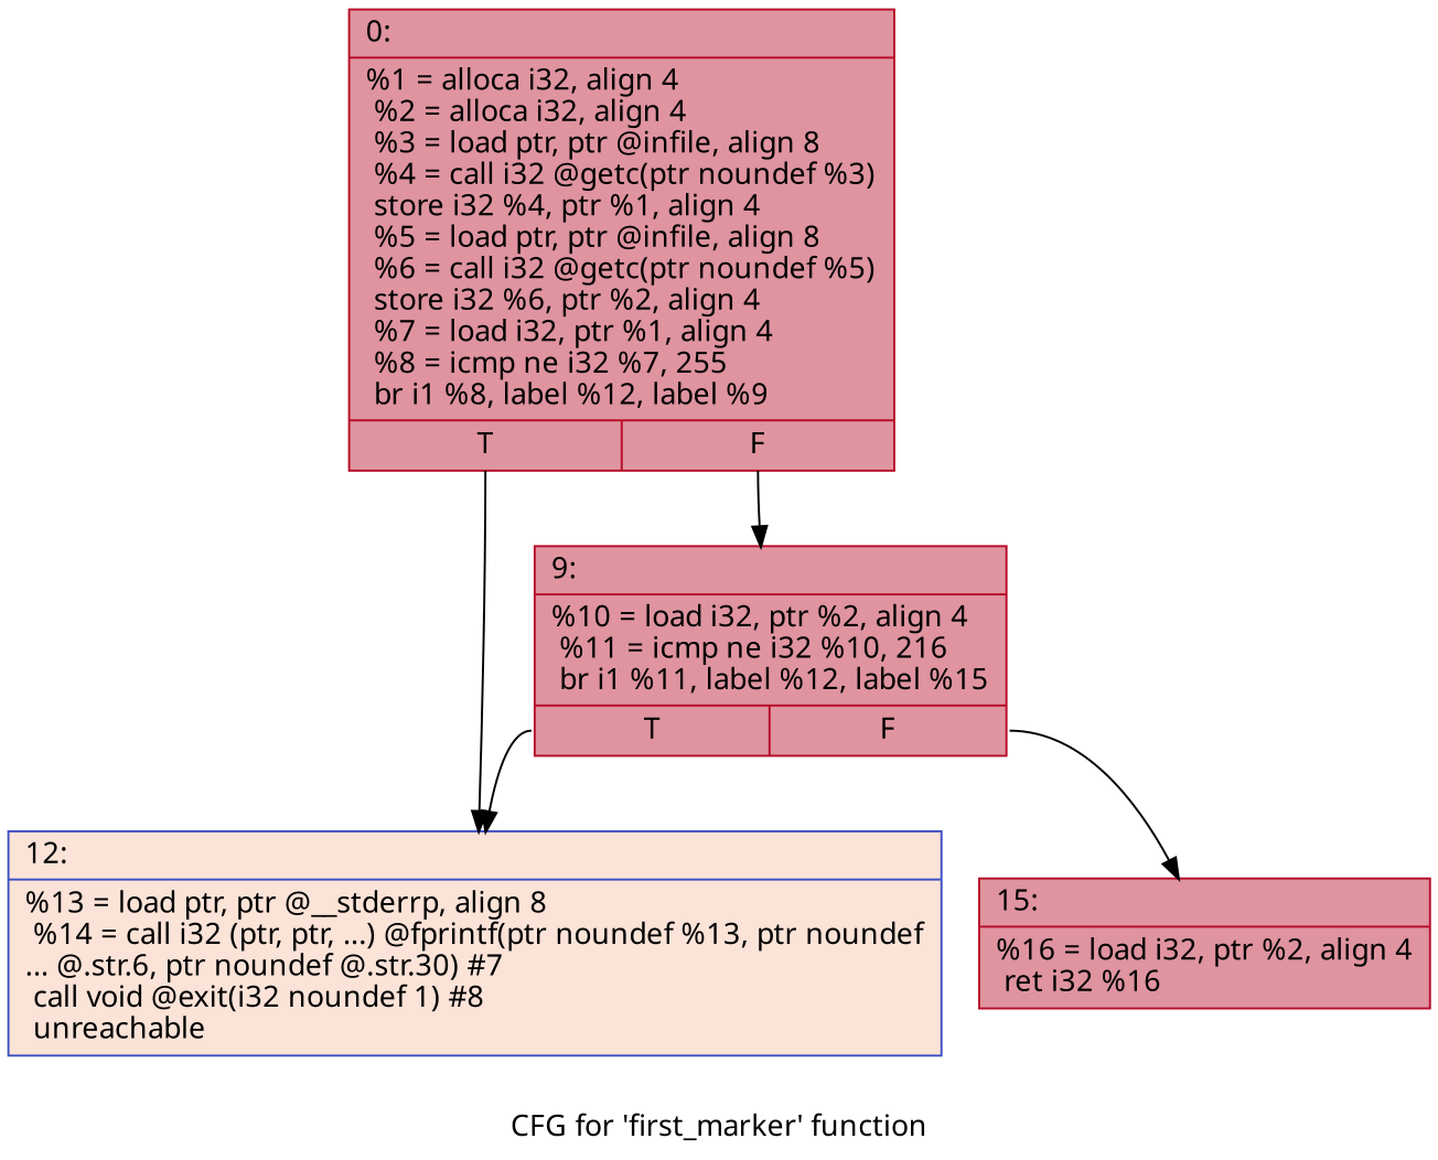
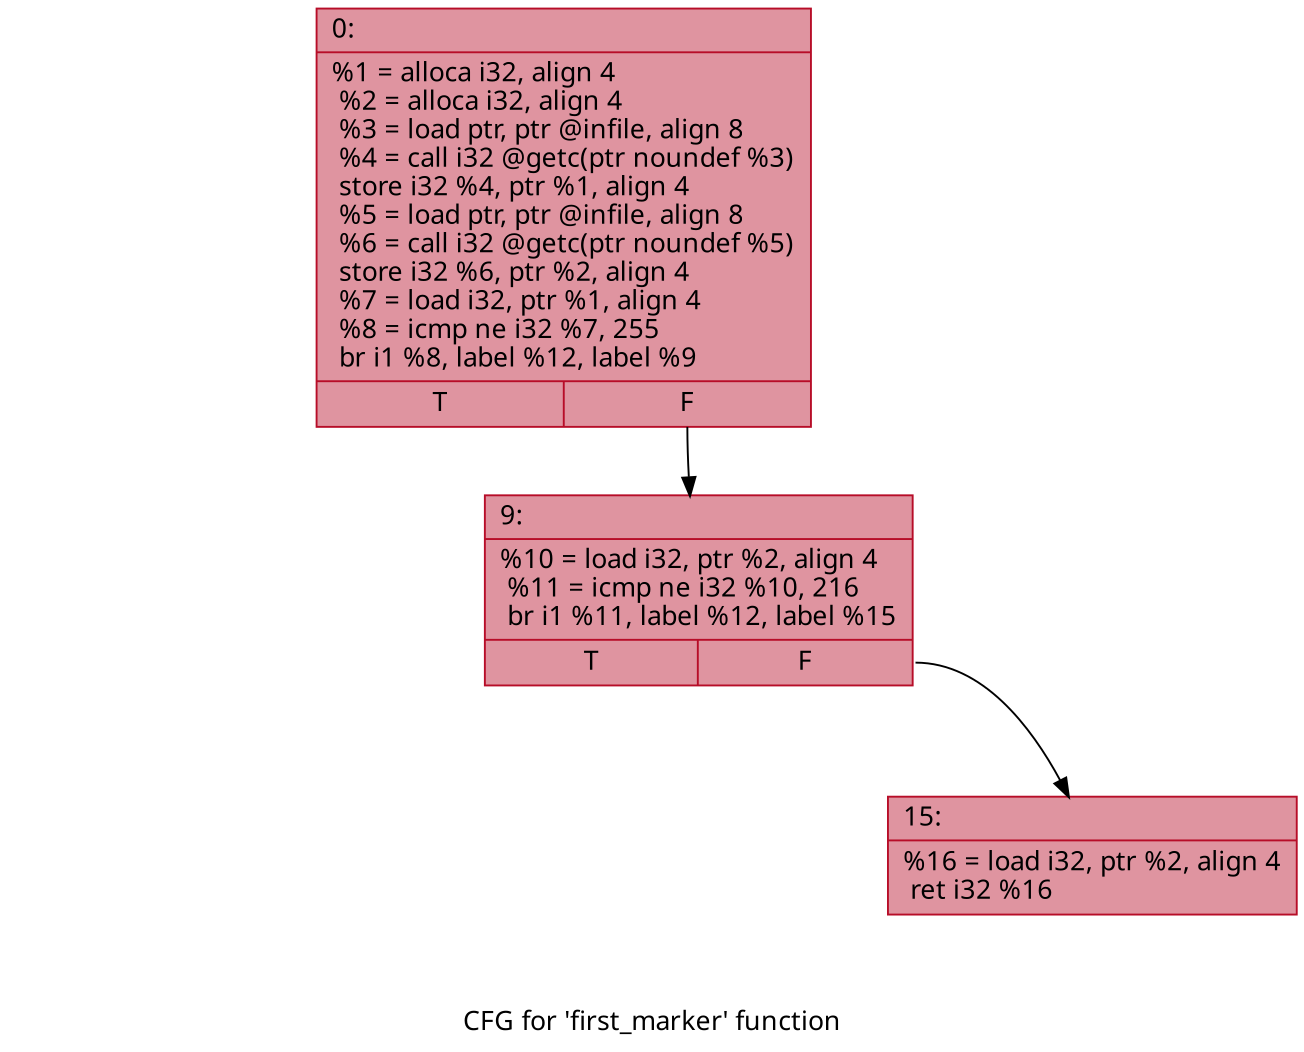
  digraph {
    label="CFG for 'first_marker' function"
    fontname="Noto Sans"
    node [color="#b70d28ff" fillcolor="#b70d2870" fontname="Noto Sans" shape=record style=filled]
    edge [tailport=s0 fontname="Noto Sans"]
    n1 [label="{0:\l|  %1 = alloca i32, align 4\l  %2 = alloca i32, align 4\l  %3 = load ptr, ptr @infile, align 8\l  %4 = call i32 @getc(ptr noundef %3)\l  store i32 %4, ptr %1, align 4\l  %5 = load ptr, ptr @infile, align 8\l  %6 = call i32 @getc(ptr noundef %5)\l  store i32 %6, ptr %2, align 4\l  %7 = load i32, ptr %1, align 4\l  %8 = icmp ne i32 %7, 255\l  br i1 %8, label %12, label %9\l|{<s0>T|<s1>F}}"]
-   n2 [color="#3d50c3ff" fillcolor="#f6bfa670" label="{12:\l|  %13 = load ptr, ptr @__stderrp, align 8\l  %14 = call i32 (ptr, ptr, ...) @fprintf(ptr noundef %13, ptr noundef\l... @.str.6, ptr noundef @.str.30) #7\l  call void @exit(i32 noundef 1) #8\l  unreachable\l}"]
    n3 [label="{9:\l|  %10 = load i32, ptr %2, align 4\l  %11 = icmp ne i32 %10, 216\l  br i1 %11, label %12, label %15\l|{<s0>T|<s1>F}}"]
    n4 [label="{15:\l|  %16 = load i32, ptr %2, align 4\l  ret i32 %16\l}"]
-   n1 -> n2
    n1 -> n3 [tailport=s1]
-   n3 -> n2
    n3 -> n4 [tailport=s1]
  }
